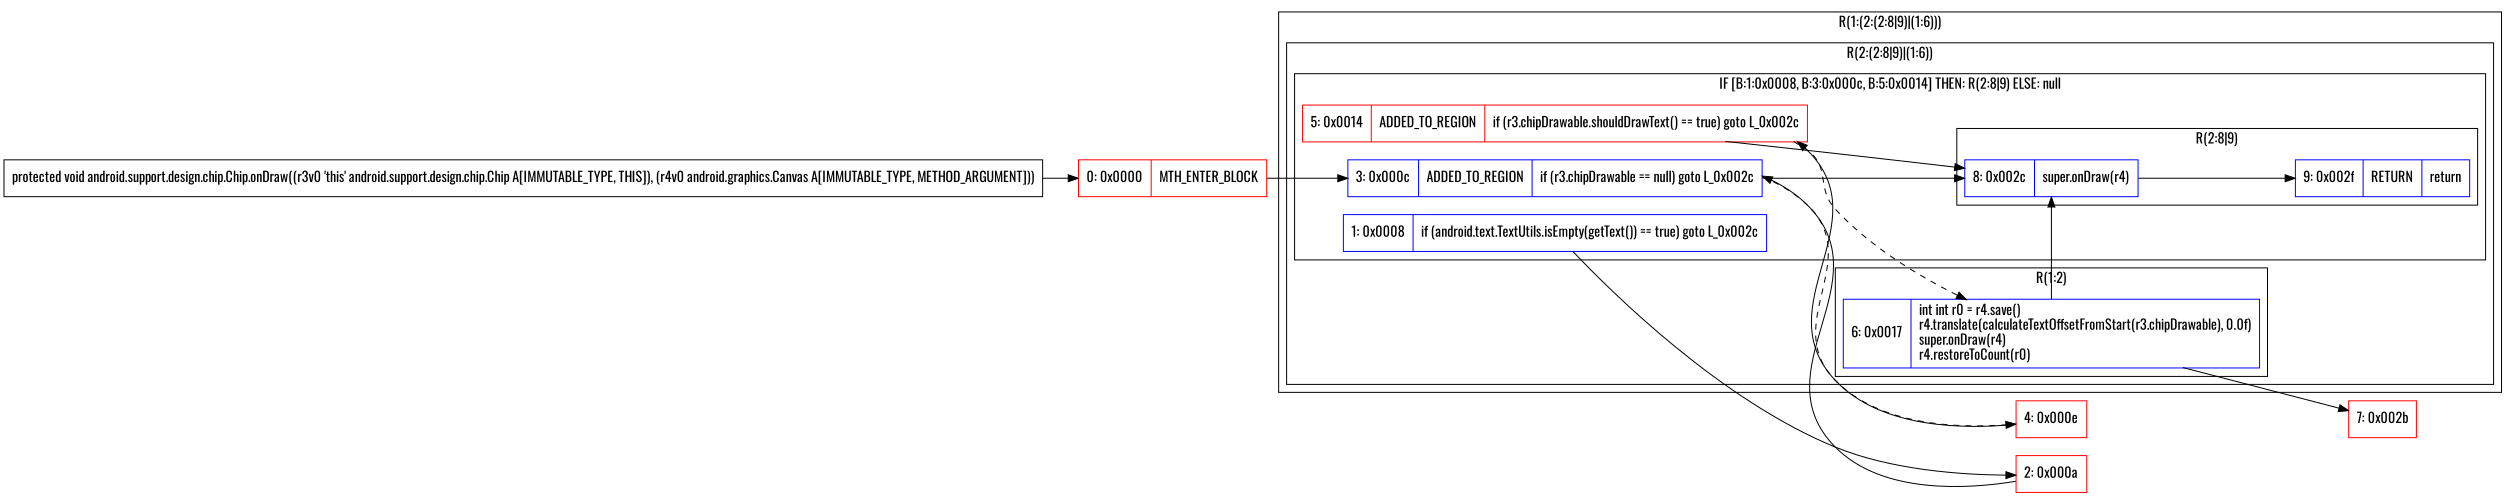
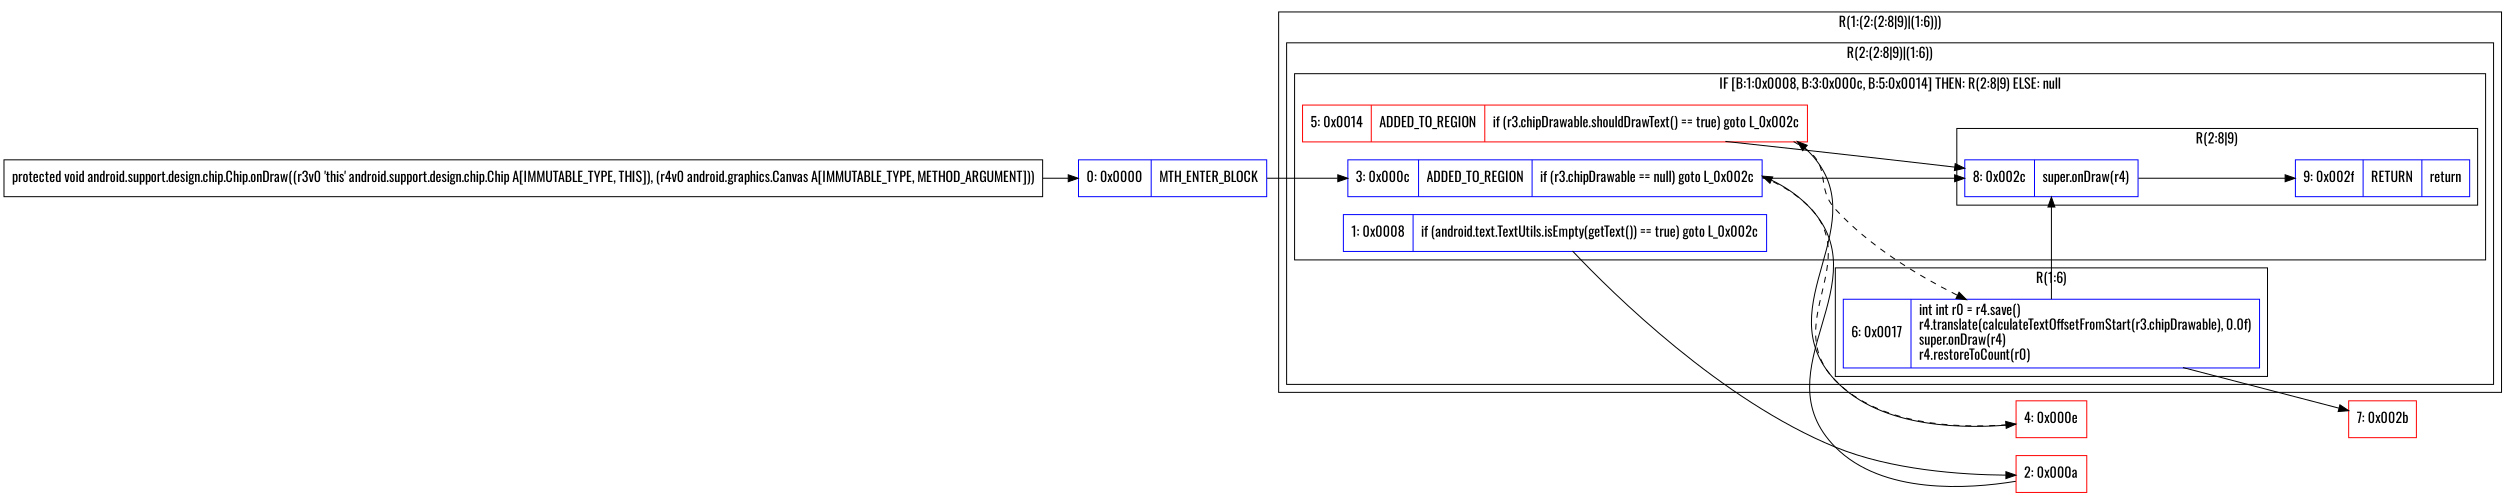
  digraph {
    fontname=Oswald
    rankdir=LR
    node [color=blue fontname=Oswald shape=record]
    edge [fontname=Oswald]
    n1 [label="{8\:\ 0x002c|super.onDraw(r4)\l}"]
    n2 [label="{9\:\ 0x002f|RETURN\l|return\l}"]
    n3 [label="{1\:\ 0x0008|if (android.text.TextUtils.isEmpty(getText()) == true) goto L_0x002c\l}"]
    n4 [label="{3\:\ 0x000c|ADDED_TO_REGION\l|if (r3.chipDrawable == null) goto L_0x002c\l}"]
    n5 [color=red label="{5\:\ 0x0014|ADDED_TO_REGION\l|if (r3.chipDrawable.shouldDrawText() == true) goto L_0x002c\l}"]
    n6 [label="{6\:\ 0x0017|int int r0 = r4.save()\lr4.translate(calculateTextOffsetFromStart(r3.chipDrawable), 0.0f)\lsuper.onDraw(r4)\lr4.restoreToCount(r0)\l}"]
    n7 [color=red label="{2\:\ 0x000a}"]
    n8 [color=red label="{4\:\ 0x000e}"]
    n9 [color=red label="{7\:\ 0x002b}"]
-   n10 [color=red label="{0\:\ 0x0000|MTH_ENTER_BLOCK\l}"]
+   n10 [label="{0\:\ 0x0000|MTH_ENTER_BLOCK\l}"]
    n11 [label="{protected void android.support.design.chip.Chip.onDraw((r3v0 'this' android.support.design.chip.Chip A[IMMUTABLE_TYPE, THIS]), (r4v0 android.graphics.Canvas A[IMMUTABLE_TYPE, METHOD_ARGUMENT])) }" color=""]
    subgraph cluster_1 {
      label="R(1:(2:(2:8|9)|(1:6)))"
      subgraph cluster_2 {
        label="R(2:(2:8|9)|(1:6))"
        subgraph cluster_3 {
          label="IF [B:1:0x0008, B:3:0x000c, B:5:0x0014] THEN: R(2:8|9) ELSE: null"
          n3
          n4
          n5
          subgraph cluster_4 {
            label="R(2:8|9)"
            n1
            n2
          }
        }
        subgraph cluster_5 {
-         label="R(1:2)"
+         label="R(1:6)"
          n6
        }
      }
    }
    n1 -> n2
    n3 -> n7 [style=solid]
    n4 -> n1
    n4 -> n8 [style=dashed]
    n5 -> n1
    n5 -> n6 [style=dashed]
    n6 -> n1
    n6 -> n9
    n7 -> n4
    n8 -> n5
    n10 -> n4
    n11 -> n10
  }
